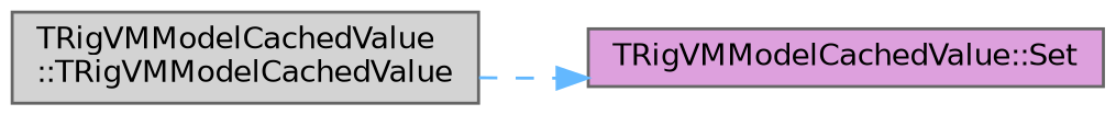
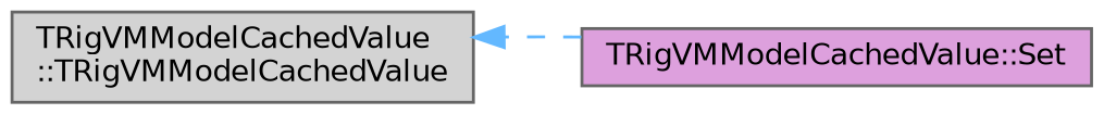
  digraph {
    rankdir=LR
    node [fontname=Helvetica fontsize=10 shape=box style=filled]
    n1 [color=gray40 fillcolor=lightgrey fontcolor=black height=0.2 label="TRigVMModelCachedValue\l::TRigVMModelCachedValue" width=0.4]
    n2 [color=grey40 fillcolor=plum height=0.2 label="TRigVMModelCachedValue::Set" width=0.4]
-   n1 -> n2 [color=steelblue1 fontname=Helvetica fontsize=10 labelfontname=Helvetica labelfontsize=10 style=dashed]
+   n2 -> n1 [color=steelblue1 fontname=Helvetica fontsize=10 labelfontname=Helvetica labelfontsize=10 style=dashed]
  }
